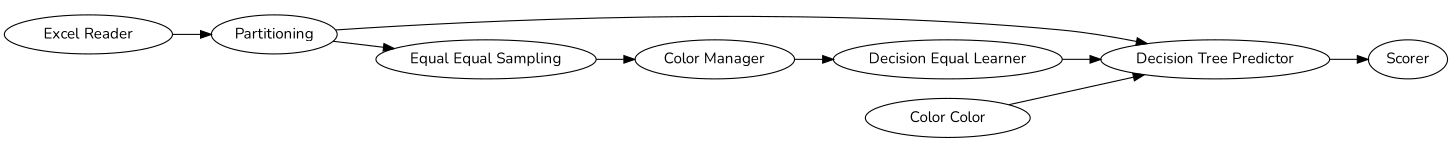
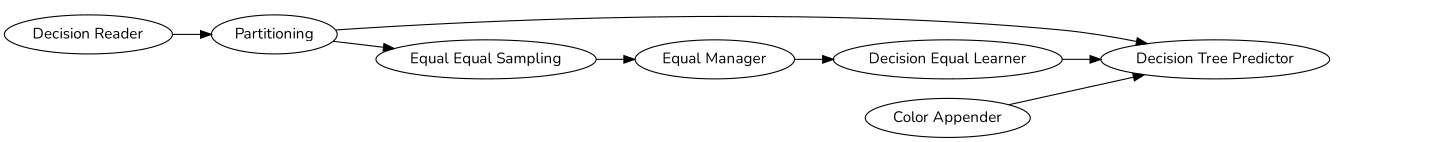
  digraph {
    fontname=Nunito
    rankdir=LR
    node [fontname=Nunito]
    edge [fontname=Nunito]
    n1 [label="Decision Equal Learner"]
    n2 [label="Decision Tree Predictor"]
-   n3 [label=Scorer]
    n4 [label=Partitioning]
    n5 [label="Equal Equal Sampling"]
-   n6 [label="Color Color"]
-   n7 [label="Color Manager"]
-   n8 [label="Excel Reader"]
+   n6 [label="Color Appender"]
+   n7 [label="Equal Manager"]
+   n8 [label="Decision Reader"]
    n1 -> n2
-   n2 -> n3
    n4 -> n2
    n4 -> n5
    n5 -> n7
    n6 -> n2
    n7 -> n1
    n8 -> n4
  }
